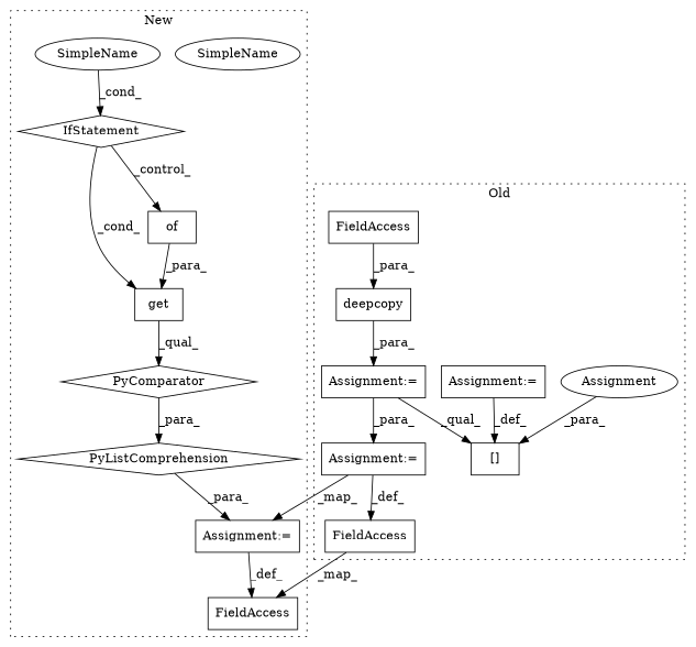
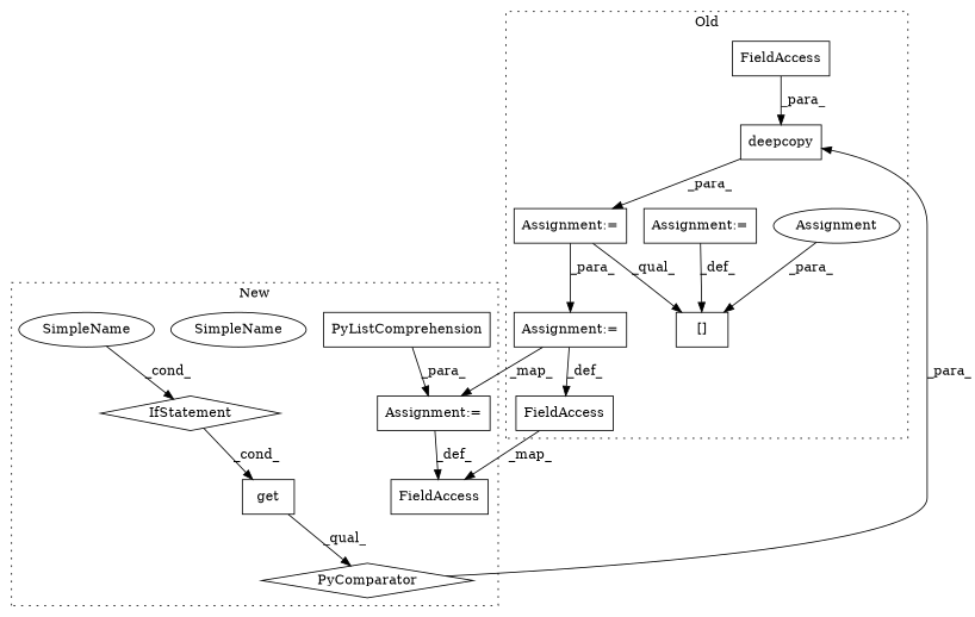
  digraph {
    node [a=7 l=1 s=2217 shape=box]
    n1 [a=32 l="9,1" label=deepcopy s="1672,1692"]
    n2 [a=2 l="12,1" label="[]" s="1699,1722"]
    n3 [a=45 l=11 label=Assignment s=1711 shape=ellipse]
    n4 [label="Assignment:=" s=1666]
    n5 [label="Assignment:=" s=1723]
    n6 [a=22 l=21 label=FieldAccess s=2156]
    n7 [label="Assignment:=" s=2177]
    n8 [a=22 l=11 label=FieldAccess s=1681]
    n9 [a=113 l=52 label=PyComparator shape=diamond]
-   n10 [a=109 l=283 label=PyListComprehension s=1994 shape=diamond]
+   n10 [a=109 l=283 label=PyListComprehension s=1994]
    n11 [a=32 l="4,1" label=get s="2043,2074"]
    n12 [a=42 l=5 label=SimpleName s=2264 shape=ellipse]
-   n13 [a=32 l=4 label=of s=2070]
    n14 [a=25 l=52 label=IfStatement shape=diamond]
    n15 [a=22 l=21 label=FieldAccess s=2277]
    n16 [label="Assignment:=" s=2298]
    n17 [a=42 l=5 label=SimpleName s=2264 shape=ellipse]
    subgraph cluster_1 {
      label=Old
      style=dotted
      n1
      n2
      n3
      n4
      n5
      n6
      n7
      n8
    }
    subgraph cluster_2 {
      label=New
      style=dotted
      n9
      n10
      n11
      n12
-     n13
      n14
      n15
      n16
      n17
    }
    n1 -> n4 [label=_para_]
    n3 -> n2 [label=_para_]
    n4 -> n2 [label=_qual_]
    n4 -> n7 [label=_para_]
    n5 -> n2 [label=_def_]
    n6 -> n15 [label=_map_]
    n7 -> n6 [label=_def_]
    n7 -> n16 [label=_map_]
    n8 -> n1 [label=_para_]
-   n9 -> n10 [label=_para_]
+   n9 -> n1 [label=_para_]
    n10 -> n16 [label=_para_]
    n11 -> n9 [label=_qual_]
-   n13 -> n11 [label=_para_]
    n14 -> n11 [label=_cond_]
-   n14 -> n13 [label=_control_]
    n16 -> n15 [label=_def_]
    n17 -> n14 [label=_cond_]
  }
